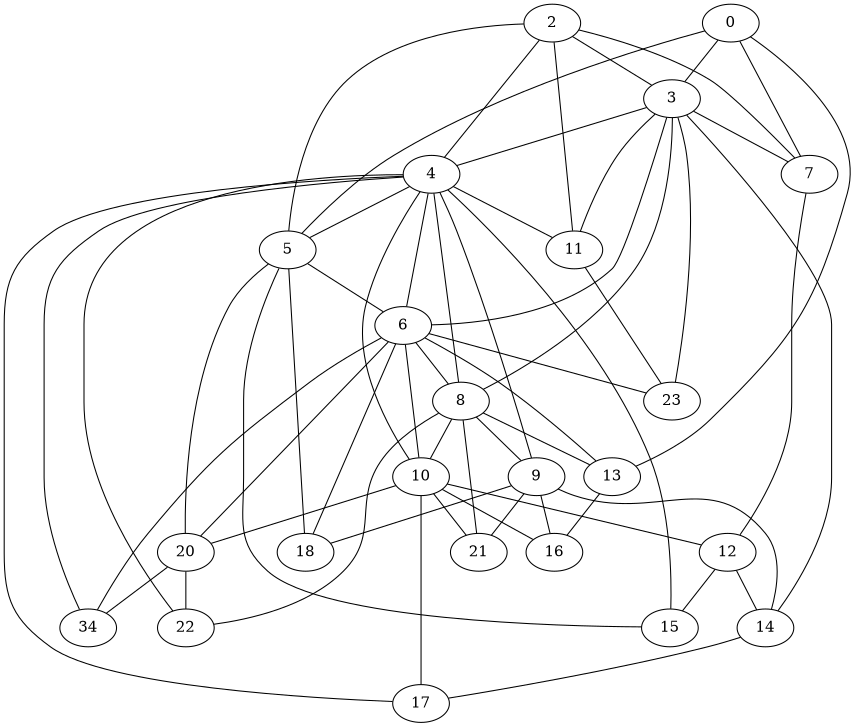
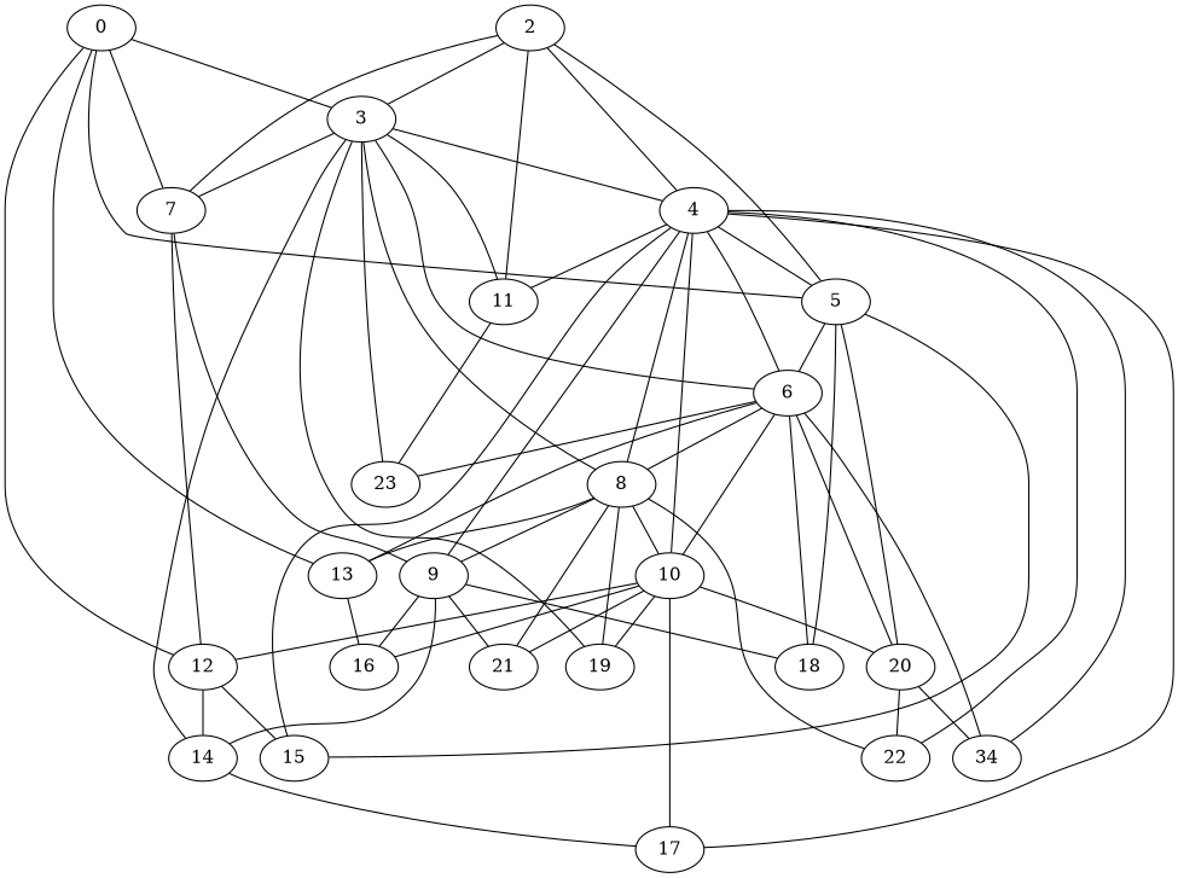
  strict graph {
    edge [is_available=True prob=1.0]
    0
    3
    5
    7
    12
    13
    4
    11
    6
    8
    14
+   19
    23
    15
    18
    20
    9
    16
    10
    17
    22
    n22 [label=34]
    2
    21
    0 -- 3 [prob=0.327502360239]
    0 -- 5 [prob=0.17315171335]
    0 -- 7 [prob=0.990536651388]
+   0 -- 12 [prob=0.618017480698]
    0 -- 13 [prob=0.274493456828]
    3 -- 7 [prob=0.966916007843]
    3 -- 4 [prob=0.444420934145]
    3 -- 11 [prob=0.416244139761]
    3 -- 6 [prob=0.379260049526]
    3 -- 8 [prob=0.400873824371]
    3 -- 14 [prob=0.452453767666]
+   3 -- 19 [prob=0.935678184202]
    3 -- 23 [prob=0.609263735944]
    5 -- 6 [prob=0.661401904426]
    5 -- 15 [prob=0.291802393077]
    5 -- 18 [prob=0.427663649152]
    5 -- 20 [prob=0.0279062159092]
    7 -- 12
+   7 -- 9 [prob=0.194111890459]
    12 -- 14 [prob=0.700745199793]
    12 -- 15
    13 -- 16 [prob=0.732130855932]
    4 -- 5 [prob=0.864722280196]
    4 -- 11 [prob=0.235201311826]
    4 -- 6 [prob=0.00619070042859]
    4 -- 8 [prob=0.694329813212]
    4 -- 15 [prob=0.0731954765047]
    4 -- 9 [prob=0.862129162095]
    4 -- 10 [prob=0.702003930938]
    4 -- 17
    4 -- 22 [prob=0.783685495159]
    4 -- n22
    11 -- 23 [prob=0.70712981335]
    6 -- 13 [prob=0.079385415166]
    6 -- 8 [prob=0.248134596428]
    6 -- 23 [prob=0.538186940245]
    6 -- 18 [prob=0.117840165823]
    6 -- 20
    6 -- 10 [prob=0.916440577669]
    6 -- n22 [prob=0.613466263853]
    8 -- 13 [prob=0.772622821031]
+   8 -- 19
    8 -- 9 [prob=0.534957450772]
    8 -- 10
    8 -- 22 [prob=0.621277101646]
    8 -- 21 [prob=0.590284256627]
    14 -- 17 [prob=0.687814518466]
    20 -- 22 [prob=0.711714549977]
    20 -- n22 [prob=0.596651769423]
    9 -- 14
    9 -- 18
    9 -- 16 [prob=0.143469773928]
    9 -- 21 [prob=0.932936255524]
    10 -- 12 [prob=0.610652962045]
+   10 -- 19 [prob=0.264629940505]
    10 -- 20 [prob=0.642892225613]
    10 -- 16 [prob=0.835858849499]
    10 -- 17 [prob=0.284911458911]
    10 -- 21
    2 -- 3
    2 -- 5 [prob=0.0194396498444]
    2 -- 7
    2 -- 4
    2 -- 11 [prob=0.71895339753]
  }
